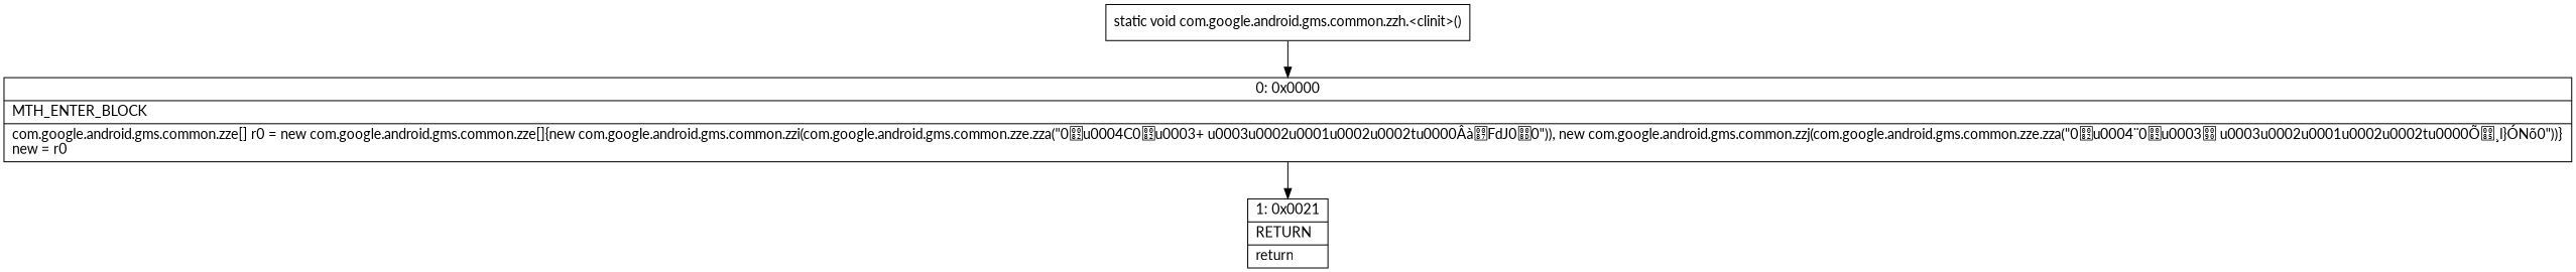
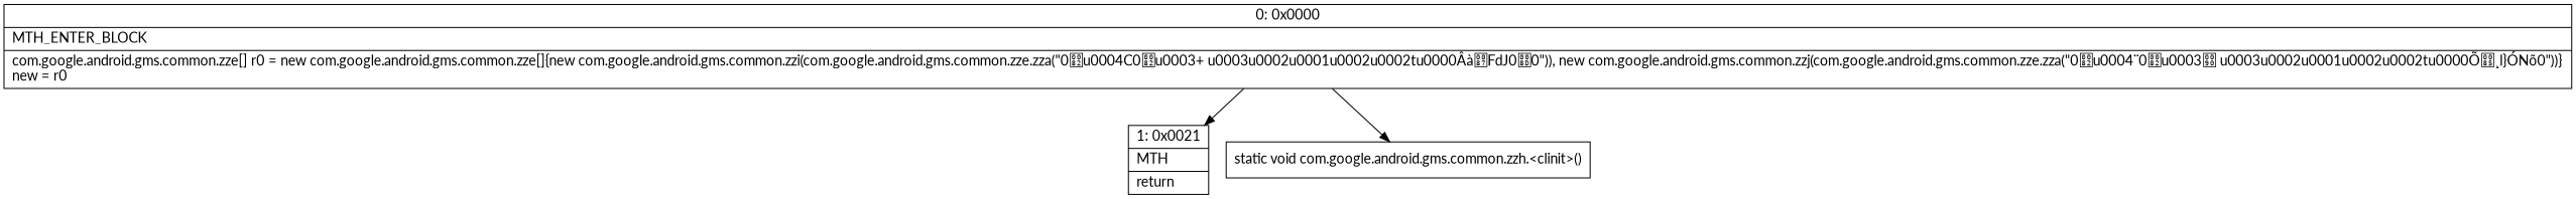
  digraph {
    fontname=Lato
    node [fontname=Lato shape=record]
    edge [fontname=Lato]
    n1 [label="{0\:\ 0x0000|MTH_ENTER_BLOCK\l|com.google.android.gms.common.zze[] r0 = new com.google.android.gms.common.zze[]\{new com.google.android.gms.common.zzi(com.google.android.gms.common.zze.zza(\"0u0004C0u0003+ u0003u0002u0001u0002u0002tu0000ÂàFdJ00\")), new com.google.android.gms.common.zzj(com.google.android.gms.common.zze.zza(\"0u0004¨0u0003 u0003u0002u0001u0002u0002tu0000Õ¸l\}ÓNõ0\"))\}\lnew = r0\l}"]
-   n2 [label="{1\:\ 0x0021|RETURN\l|return\l}"]
+   n2 [label="{1\:\ 0x0021|MTH\l|return\l}"]
    n3 [label="{static void com.google.android.gms.common.zzh.\<clinit\>() }"]
    n1 -> n2
-   n3 -> n1
+   n1 -> n3
  }
